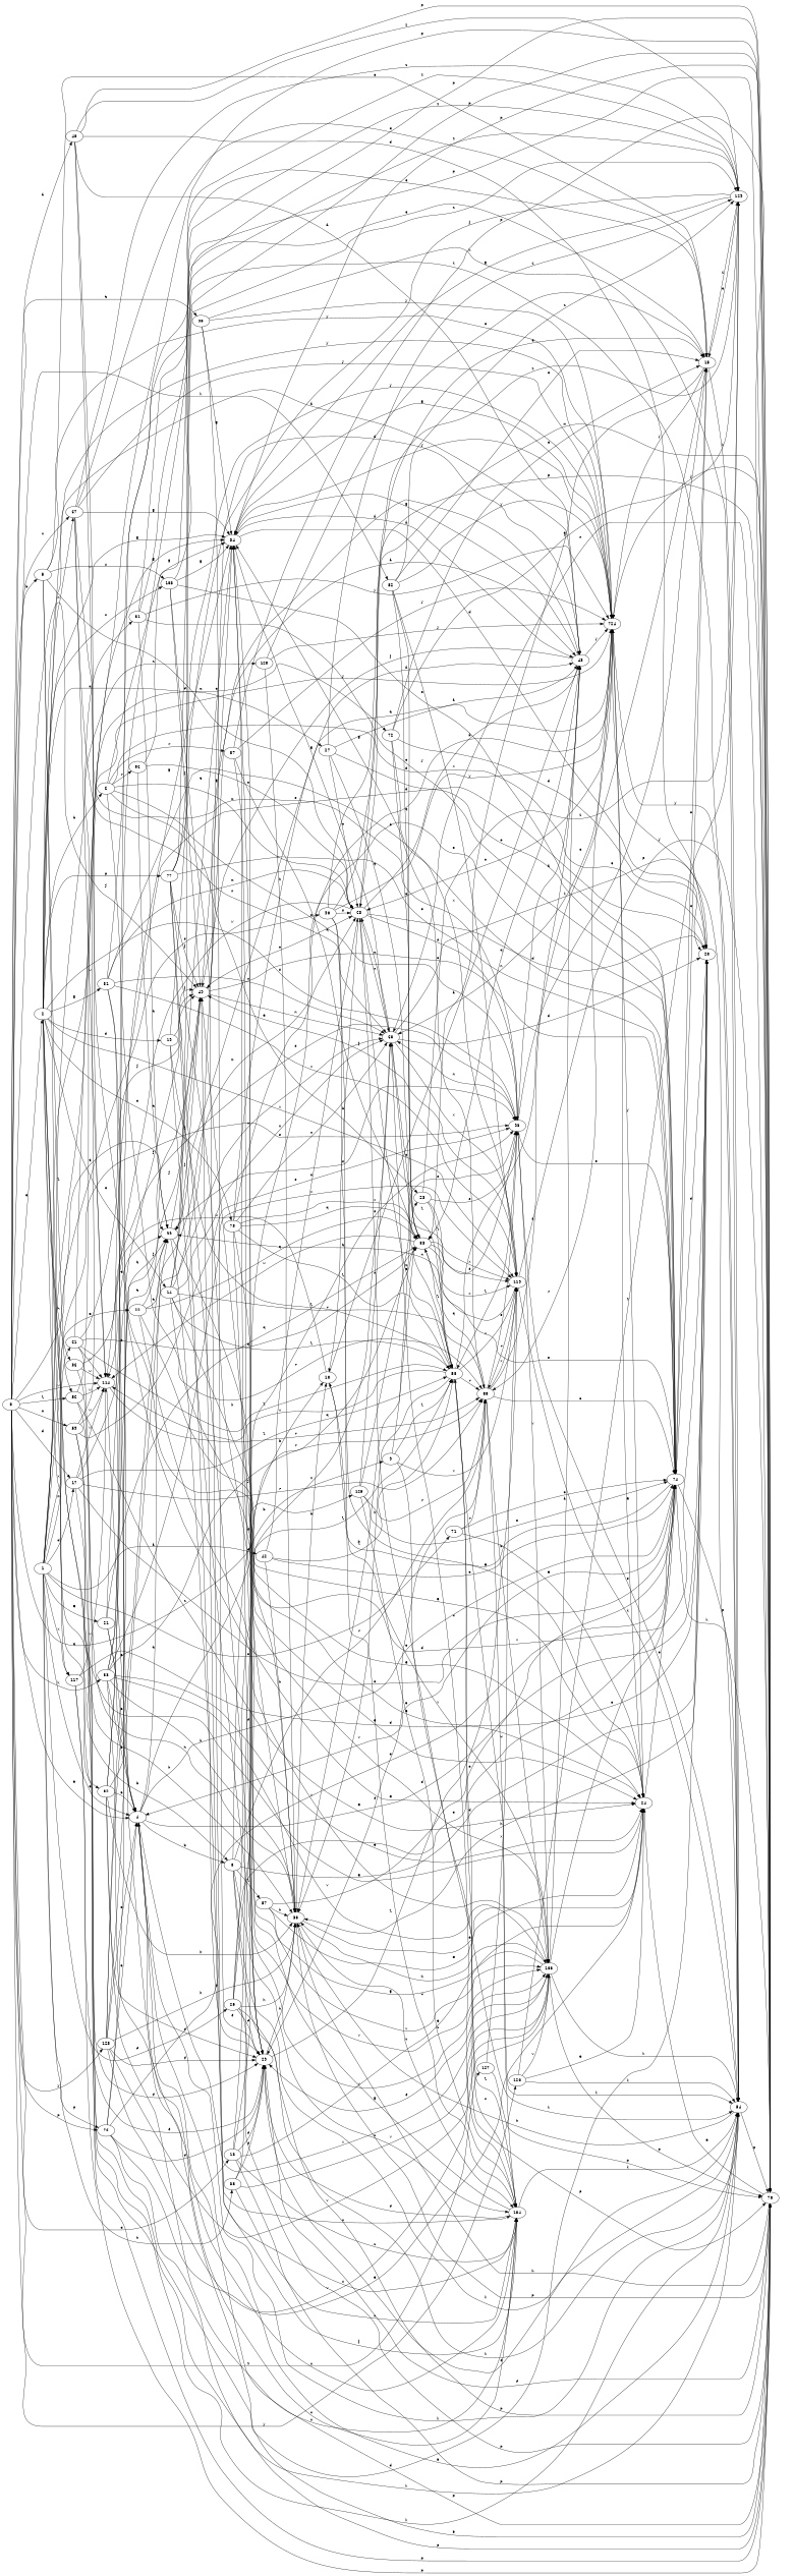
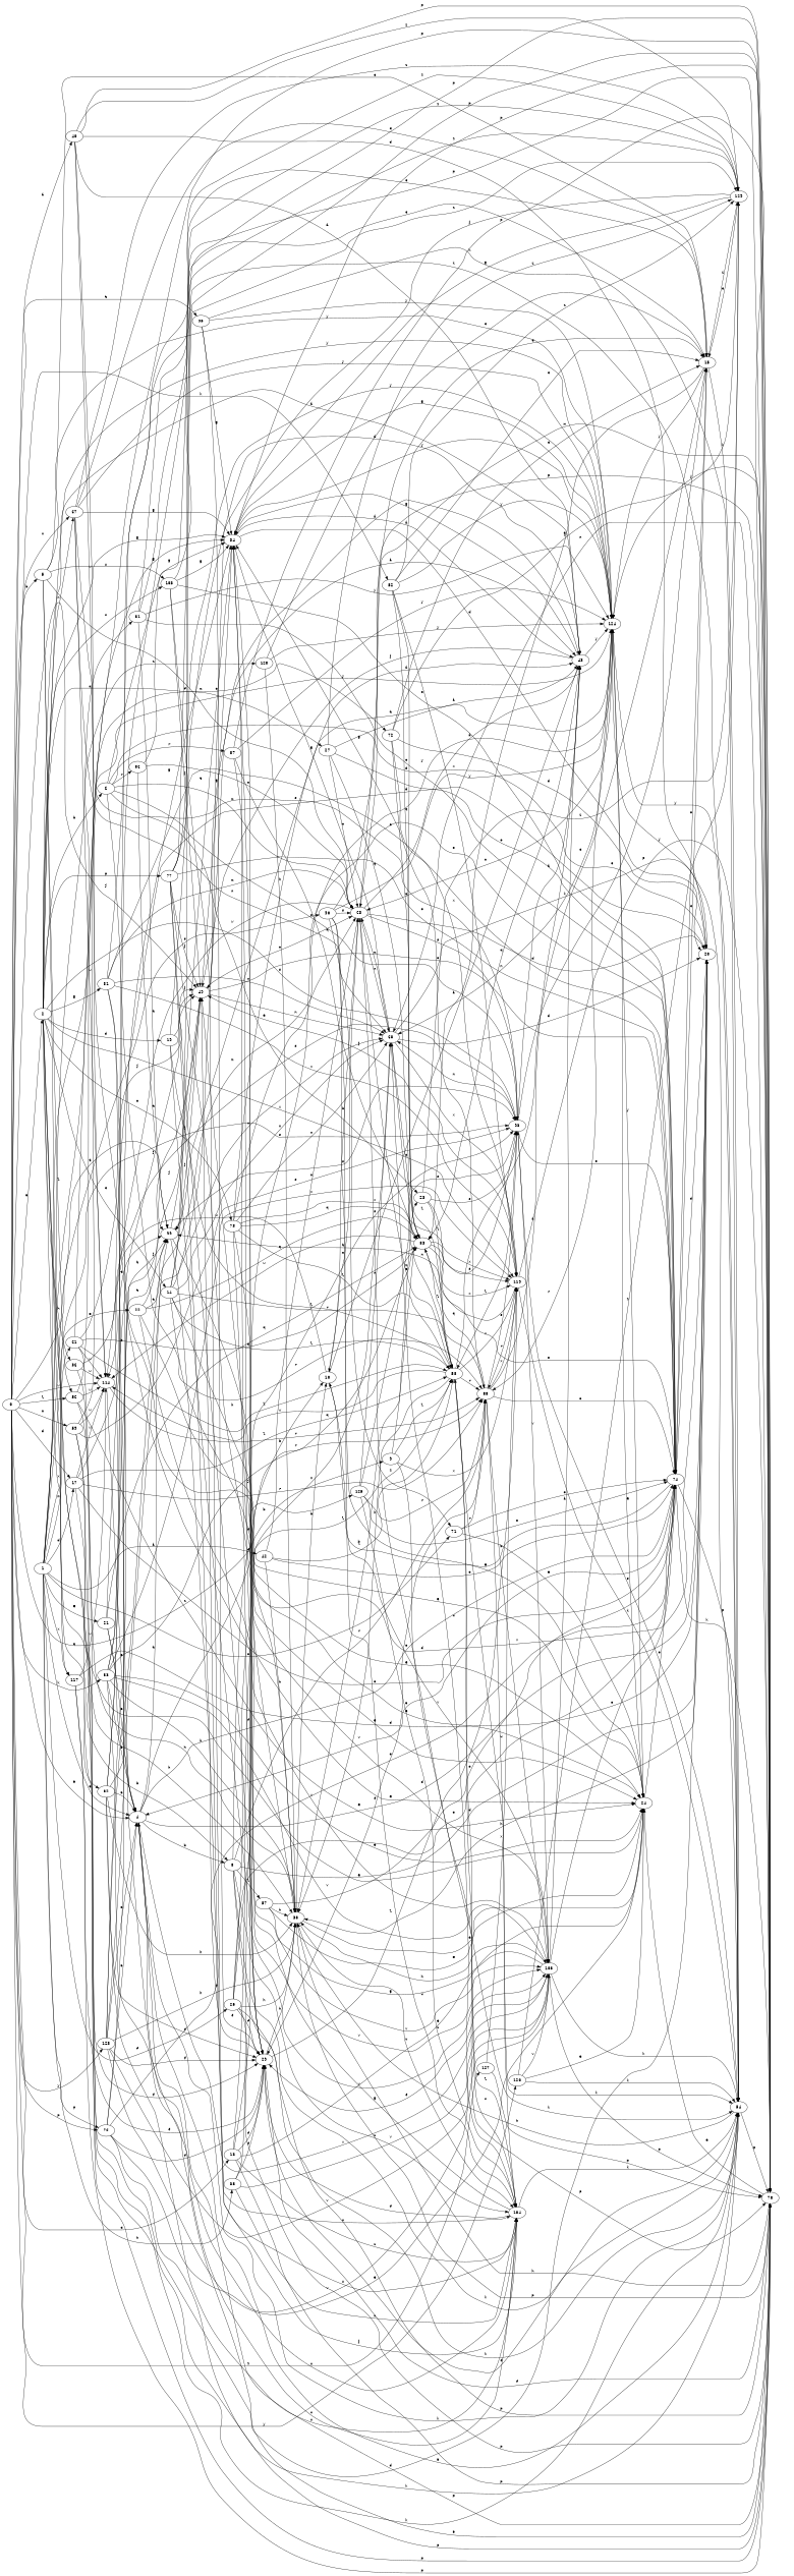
  strict digraph {
    fontname="DejaVu Sans Mono"
    rankdir=LR
    node [fontname="DejaVu Sans Mono"]
    edge [fontname="DejaVu Sans Mono"]
    0
    2
    4
    5
    13
    n6 [label=17]
    40
    49
    52
    53
    56
    59
    67
    76
    95
    99
    114
    120
    123
    125
    127
    93
    117
    6
    8
    14
    19
    27
    31
    34
    36
    38
    43
    73
    77
    82
    103
    119
-   124 [label=724]
+   124
    9
    20
    54
    74
    78
    108
    15
    29
    63
    104
    24
    68
    88
    58
    129
    83
    1
    21
    22
    25
    35
    42
    61
    71
    72
    81
    90
    128
    10
    23
    86
    87
    57
    0 -> 2 [label=a]
    0 -> 4 [label=a]
    0 -> 5 [label=b]
    0 -> 13 [label=c]
    0 -> n6 [label=d]
    0 -> 40 [label=i]
    0 -> 49 [label=j]
    0 -> 52 [label=k]
    0 -> 53 [label=k]
    0 -> 56 [label=l]
    0 -> 59 [label=m]
    0 -> 67 [label=n]
    0 -> 76 [label=p]
    0 -> 95 [label=t]
    0 -> 99 [label=t]
    0 -> 114 [label=w]
    0 -> 120 [label=y]
    0 -> 123 [label=y]
    0 -> 125 [label=z]
    0 -> 127 [label=z]
    2 -> 67 [label=n]
    2 -> 93 [label=s]
    2 -> 117 [label=x]
    2 -> 6 [label=b]
    2 -> 8 [label=b]
    2 -> 14 [label=c]
    2 -> 19 [label=d]
    2 -> 27 [label=f]
    2 -> 31 [label=g]
    2 -> 34 [label=g]
    2 -> 36 [label=h]
    2 -> 38 [label=h]
    2 -> 43 [label=i]
    2 -> 73 [label=o]
    2 -> 77 [label=p]
    2 -> 82 [label=q]
    2 -> 103 [label=u]
    2 -> 119 [label=x]
    2 -> 124 [label=y]
    4 -> 99 [label=t]
    4 -> 8 [label=b]
    4 -> 9 [label=b]
    4 -> 20 [label=d]
    4 -> 54 [label=k]
    4 -> 74 [label=o]
    4 -> 78 [label=p]
    4 -> 108 [label=v]
    5 -> 56 [label=l]
    5 -> 103 [label=u]
    5 -> 124 [label=y]
    5 -> 15 [label=c]
    5 -> 29 [label=f]
    5 -> 63 [label=m]
    13 -> 124 [label=y]
    13 -> 78 [label=p]
    13 -> 29 [label=f]
    13 -> 104 [label=u]
    13 -> 24 [label=e]
    13 -> 68 [label=n]
    n6 -> 99 [label=t]
    n6 -> 114 [label=w]
    n6 -> 74 [label=o]
    n6 -> 24 [label=e]
    n6 -> 88 [label=r]
    n6 -> 58 [label=l]
    40 -> 114 [label=w]
    40 -> 43 [label=i]
    40 -> 20 [label=d]
    40 -> 78 [label=p]
    40 -> 108 [label=v]
    40 -> 129 [label=z]
    49 -> 34 [label=g]
    49 -> 43 [label=i]
    49 -> 74 [label=o]
    49 -> 63 [label=m]
    49 -> 68 [label=n]
    52 -> 119 [label=x]
    52 -> 124 [label=y]
    52 -> 15 [label=c]
    52 -> 58 [label=l]
    52 -> 129 [label=z]
    52 -> 83 [label=q]
    53 -> 4 [label=a]
    53 -> 99 [label=t]
    53 -> 38 [label=h]
    53 -> 119 [label=x]
    53 -> 108 [label=v]
    53 -> 104 [label=u]
    53 -> 24 [label=e]
    53 -> 88 [label=r]
    53 -> 129 [label=z]
    56 -> 114 [label=w]
    56 -> 54 [label=k]
    56 -> 78 [label=p]
    56 -> 24 [label=e]
    59 -> 114 [label=w]
    59 -> 93 [label=s]
    59 -> 124 [label=y]
    59 -> 20 [label=d]
    59 -> 78 [label=p]
    67 -> 114 [label=w]
    67 -> 93 [label=s]
    67 -> 34 [label=g]
    67 -> 124 [label=y]
    67 -> 15 [label=c]
    67 -> 68 [label=n]
    67 -> 129 [label=z]
    76 -> 4 [label=a]
    76 -> 49 [label=j]
    76 -> 74 [label=o]
    76 -> 78 [label=p]
    76 -> 108 [label=v]
    76 -> 29 [label=f]
    95 -> 34 [label=g]
    95 -> 124 [label=y]
    95 -> 54 [label=k]
    95 -> 29 [label=f]
    99 -> 49 [label=j]
    99 -> 93 [label=s]
    99 -> 29 [label=f]
    99 -> 24 [label=e]
    114 -> 4 [label=a]
    114 -> 88 [label=r]
    120 -> 54 [label=k]
    120 -> 108 [label=v]
    120 -> 24 [label=e]
    120 -> 129 [label=z]
    123 -> 4 [label=a]
    123 -> 99 [label=t]
    123 -> 34 [label=g]
    123 -> 38 [label=h]
    123 -> 108 [label=v]
    123 -> 29 [label=f]
    123 -> 63 [label=m]
    123 -> 24 [label=e]
    125 -> 93 [label=s]
    125 -> 74 [label=o]
    125 -> 104 [label=u]
    125 -> 68 [label=n]
    125 -> 88 [label=r]
    127 -> 119 [label=x]
    127 -> 78 [label=p]
    93 -> 43 [label=i]
    93 -> 74 [label=o]
    93 -> 108 [label=v]
    93 -> 15 [label=c]
    93 -> 68 [label=n]
    93 -> 58 [label=l]
    117 -> 114 [label=w]
    117 -> 20 [label=d]
    117 -> 78 [label=p]
    117 -> 29 [label=f]
    6 -> 93 [label=s]
    6 -> 34 [label=g]
    6 -> 20 [label=d]
    6 -> 63 [label=m]
    6 -> 88 [label=r]
    6 -> 23 [label=e]
    6 -> 86 [label=r]
    6 -> 87 [label=r]
    8 -> 93 [label=s]
    8 -> 20 [label=d]
    8 -> 54 [label=k]
    8 -> 78 [label=p]
    8 -> 104 [label=u]
    8 -> 88 [label=r]
    8 -> 57 [label=l]
    14 -> 49 [label=j]
    14 -> 43 [label=i]
    14 -> 108 [label=v]
    14 -> 24 [label=e]
    14 -> 68 [label=n]
    14 -> 88 [label=r]
    14 -> 58 [label=l]
    14 -> 129 [label=z]
    19 -> 49 [label=j]
    19 -> 78 [label=p]
    19 -> 108 [label=v]
    19 -> 58 [label=l]
    27 -> 43 [label=i]
    27 -> 74 [label=o]
    27 -> 63 [label=m]
    27 -> 129 [label=z]
    27 -> 83 [label=q]
    31 -> 4 [label=a]
    31 -> 119 [label=x]
    31 -> 74 [label=o]
    31 -> 15 [label=c]
    31 -> 63 [label=m]
    31 -> 24 [label=e]
    31 -> 68 [label=n]
    34 -> 99 [label=t]
    34 -> 43 [label=i]
    34 -> 124 [label=y]
    34 -> 20 [label=d]
    34 -> 78 [label=p]
    34 -> 29 [label=f]
    36 -> 114 [label=w]
    36 -> 93 [label=s]
    36 -> 38 [label=h]
    38 -> 49 [label=j]
    38 -> 78 [label=p]
    38 -> 104 [label=u]
    38 -> 24 [label=e]
    38 -> 10 [label=b]
    43 -> 49 [label=j]
    43 -> 34 [label=g]
    43 -> 124 [label=y]
    43 -> 83 [label=q]
    73 -> 43 [label=i]
    73 -> 119 [label=x]
    73 -> 74 [label=o]
    73 -> 29 [label=f]
    73 -> 24 [label=e]
    73 -> 68 [label=n]
    73 -> 58 [label=l]
    73 -> 83 [label=q]
    77 -> 49 [label=j]
    77 -> 38 [label=h]
    77 -> 43 [label=i]
    77 -> 124 [label=y]
    77 -> 54 [label=k]
    77 -> 74 [label=o]
    77 -> 108 [label=v]
    77 -> 104 [label=u]
    82 -> 4 [label=a]
    82 -> 38 [label=h]
    82 -> 20 [label=d]
    82 -> 15 [label=c]
    82 -> 29 [label=f]
    82 -> 104 [label=u]
    82 -> 68 [label=n]
    103 -> 49 [label=j]
    103 -> 34 [label=g]
    103 -> 74 [label=o]
    103 -> 104 [label=u]
    103 -> 129 [label=z]
    119 -> 49 [label=j]
    119 -> 99 [label=t]
    119 -> 54 [label=k]
    119 -> 78 [label=p]
    119 -> 88 [label=r]
    124 -> 99 [label=t]
    124 -> 34 [label=g]
    124 -> 63 [label=m]
    124 -> 24 [label=e]
    124 -> 68 [label=n]
    124 -> 88 [label=r]
    9 -> 119 [label=x]
    9 -> 78 [label=p]
    9 -> 58 [label=l]
    9 -> 23 [label=e]
    20 -> 38 [label=h]
    20 -> 124 [label=y]
    54 -> 4 [label=a]
    54 -> 93 [label=s]
    54 -> 38 [label=h]
    54 -> 124 [label=y]
    54 -> 78 [label=p]
    54 -> 29 [label=f]
    74 -> 4 [label=a]
    74 -> 20 [label=d]
    74 -> 54 [label=k]
    74 -> 78 [label=p]
    74 -> 15 [label=c]
    74 -> 10 [label=b]
    78 -> 4 [label=a]
    78 -> 38 [label=h]
    78 -> 124 [label=y]
    78 -> 29 [label=f]
    78 -> 63 [label=m]
    78 -> 24 [label=e]
    78 -> 68 [label=n]
    108 -> 34 [label=g]
    108 -> 38 [label=h]
    108 -> 43 [label=i]
    108 -> 54 [label=k]
    108 -> 74 [label=o]
    108 -> 78 [label=p]
    108 -> 29 [label=f]
    15 -> 124 [label=y]
    15 -> 54 [label=k]
    15 -> 74 [label=o]
    15 -> 129 [label=z]
    15 -> 83 [label=q]
    29 -> 38 [label=h]
    29 -> 119 [label=l]
    63 -> 114 [label=w]
    63 -> 93 [label=s]
    63 -> 43 [label=i]
    63 -> 20 [label=d]
    63 -> 54 [label=k]
    63 -> 15 [label=c]
    63 -> 68 [label=n]
    63 -> 10 [label=b]
    104 -> 49 [label=j]
    104 -> 34 [label=g]
    104 -> 54 [label=k]
    104 -> 29 [label=f]
    104 -> 58 [label=l]
    24 -> 124 [label=y]
    24 -> 74 [label=o]
    68 -> 34 [label=g]
    68 -> 119 [label=x]
    68 -> 20 [label=d]
    68 -> 54 [label=k]
    68 -> 63 [label=m]
    68 -> 104 [label=u]
    68 -> 83 [label=q]
    88 -> 93 [label=s]
    88 -> 34 [label=g]
    88 -> 43 [label=i]
    88 -> 119 [label=x]
    88 -> 74 [label=o]
    88 -> 108 [label=v]
    88 -> 29 [label=f]
    88 -> 104 [label=u]
    88 -> 83 [label=q]
    58 -> 114 [label=w]
    58 -> 38 [label=h]
    58 -> 119 [label=x]
    58 -> 54 [label=k]
    58 -> 15 [label=c]
    58 -> 63 [label=m]
    58 -> 104 [label=u]
    58 -> 68 [label=n]
    58 -> 88 [label=r]
    129 -> 49 [label=j]
    129 -> 34 [label=g]
    129 -> 15 [label=c]
    83 -> 114 [label=w]
    83 -> 93 [label=s]
    83 -> 38 [label=h]
    83 -> 119 [label=x]
    83 -> 74 [label=o]
    83 -> 58 [label=l]
    1 -> 4 [label=a]
    1 -> n6 [label=d]
    1 -> 76 [label=p]
    1 -> 93 [label=s]
    1 -> 117 [label=x]
    1 -> 21 [label=e]
    1 -> 22 [label=e]
    1 -> 25 [label=f]
    1 -> 35 [label=h]
    1 -> 42 [label=i]
    1 -> 61 [label=m]
    1 -> 71 [label=o]
    1 -> 72 [label=o]
    1 -> 81 [label=q]
    1 -> 90 [label=s]
    1 -> 128 [label=z]
    21 -> 4 [label=a]
    21 -> 49 [label=j]
    21 -> 104 [label=u]
    21 -> 83 [label=q]
    22 -> 49 [label=j]
    22 -> 99 [label=t]
    22 -> 20 [label=d]
    22 -> 24 [label=e]
    22 -> 83 [label=q]
    25 -> 38 [label=h]
    25 -> 54 [label=k]
    25 -> 74 [label=o]
    25 -> 78 [label=p]
    25 -> 29 [label=f]
    25 -> 58 [label=l]
    25 -> 83 [label=q]
    35 -> 108 [label=v]
    35 -> 29 [label=f]
    35 -> 104 [label=u]
    35 -> 10 [label=b]
    42 -> 38 [label=h]
    42 -> 74 [label=o]
    42 -> 63 [label=m]
    42 -> 58 [label=l]
    61 -> 49 [label=j]
    61 -> 114 [label=w]
    61 -> 34 [label=g]
    61 -> 54 [label=k]
    61 -> 58 [label=l]
    61 -> 83 [label=q]
    71 -> 74 [label=o]
    71 -> 24 [label=e]
    71 -> 88 [label=r]
    72 -> 119 [label=x]
    72 -> 20 [label=d]
    72 -> 15 [label=c]
    72 -> 129 [label=z]
    72 -> 83 [label=q]
    81 -> 99 [label=t]
    81 -> 124 [label=y]
    81 -> 74 [label=o]
    81 -> 78 [label=p]
    81 -> 129 [label=z]
    90 -> 124 [label=y]
    90 -> 78 [label=p]
    90 -> 63 [label=s]
    90 -> 104 [label=u]
    90 -> 24 [label=e]
-   90 -> 129 [label=z]
+   90 -> 71 [label=z]
    128 -> 38 [label=h]
    128 -> 124 [label=y]
    128 -> 15 [label=c]
    10 -> 114 [label=w]
    10 -> 43 [label=i]
    10 -> 108 [label=v]
+   10 -> 63 [label=m]
    23 -> 93 [label=s]
    23 -> 119 [label=x]
    23 -> 58 [label=l]
    23 -> 129 [label=z]
    86 -> 99 [label=t]
    86 -> 78 [label=p]
    86 -> 63 [label=m]
    87 -> 124 [label=y]
    87 -> 78 [label=p]
    87 -> 29 [label=f]
    87 -> 83 [label=q]
    57 -> 38 [label=h]
    57 -> 74 [label=o]
    57 -> 108 [label=v]
    57 -> 24 [label=e]
  }
